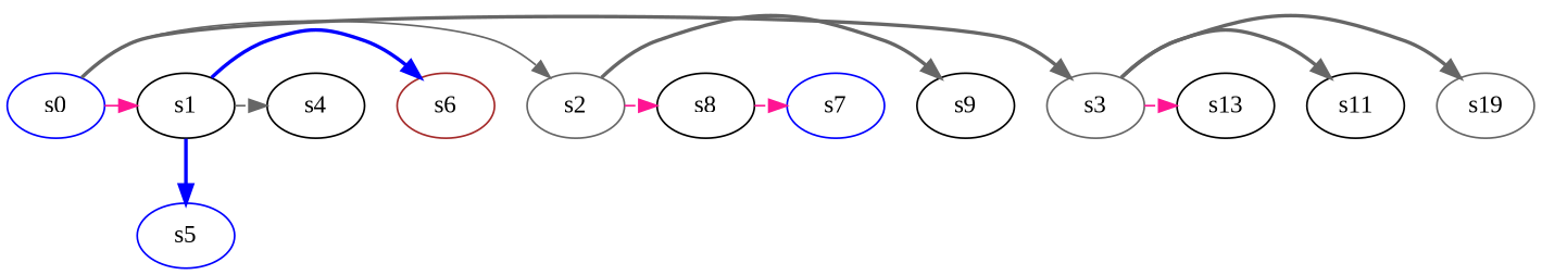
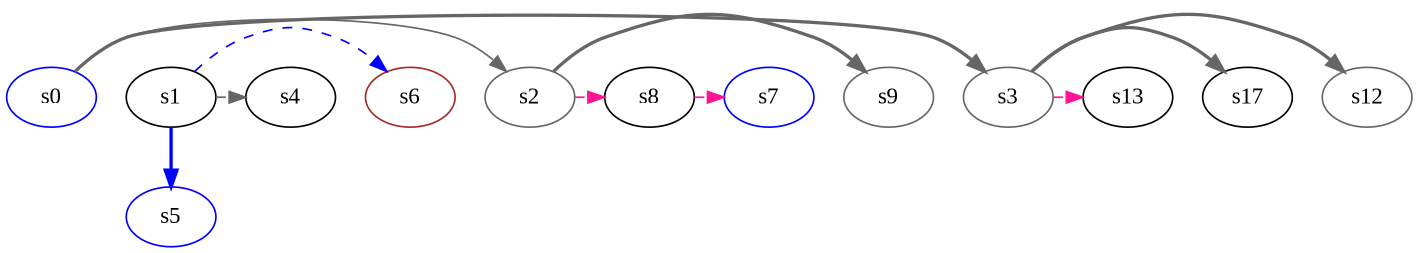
  digraph {
    fontname="Liberation Serif"
    node [color=black fontname="Liberation Serif" player=0]
    edge [color=gray40 constraint="time % 2 == 0" fontname="Liberation Serif" style=bold]
    s0 [color=blue]
    s1
    s2 [color=gray40]
    s3 [color=gray40]
    s4 [player=1]
    s5 [color=blue player=1]
    s6 [color=brown]
    s8
-   s9
+   s9 [color=gray40]
    n10 [label=s13 player=1]
-   s11 [player=1]
-   s12 [color=gray40 player=1 label=s19]
+   s11 [player=1 label=s17]
+   s12 [color=gray40 player=1]
    s7 [color=blue player=1]
-   s0 -> s1 [color=deeppink constraint="!(time % 5 == 0)" style=solid]
    s0 -> s2 [constraint="time % 3 == 0 || time % 3 == 1" style=solid]
    s0 -> s3 [constraint="!(time % 3 == 0)"]
    s1 -> s4 [constraint="time == 0 || time == 5 || time == 10" style=dashed]
    s1 -> s5 [color=blue constraint=""]
-   s1 -> s6 [color=blue constraint="time % 4 == 3"]
+   s1 -> s6 [color=blue constraint="time % 4 == 3" style=dashed]
    s2 -> s8 [color=deeppink constraint="time % 5 == 4" style=dashed]
    s2 -> s9 [constraint="time % 5 == 3"]
    s3 -> n10 [color=deeppink style=dashed]
    s3 -> s11 [constraint="!(time % 4 == 0)"]
    s3 -> s12 [constraint="time % 4 == 0"]
    s8 -> s7 [color=deeppink style=dashed]
  }
